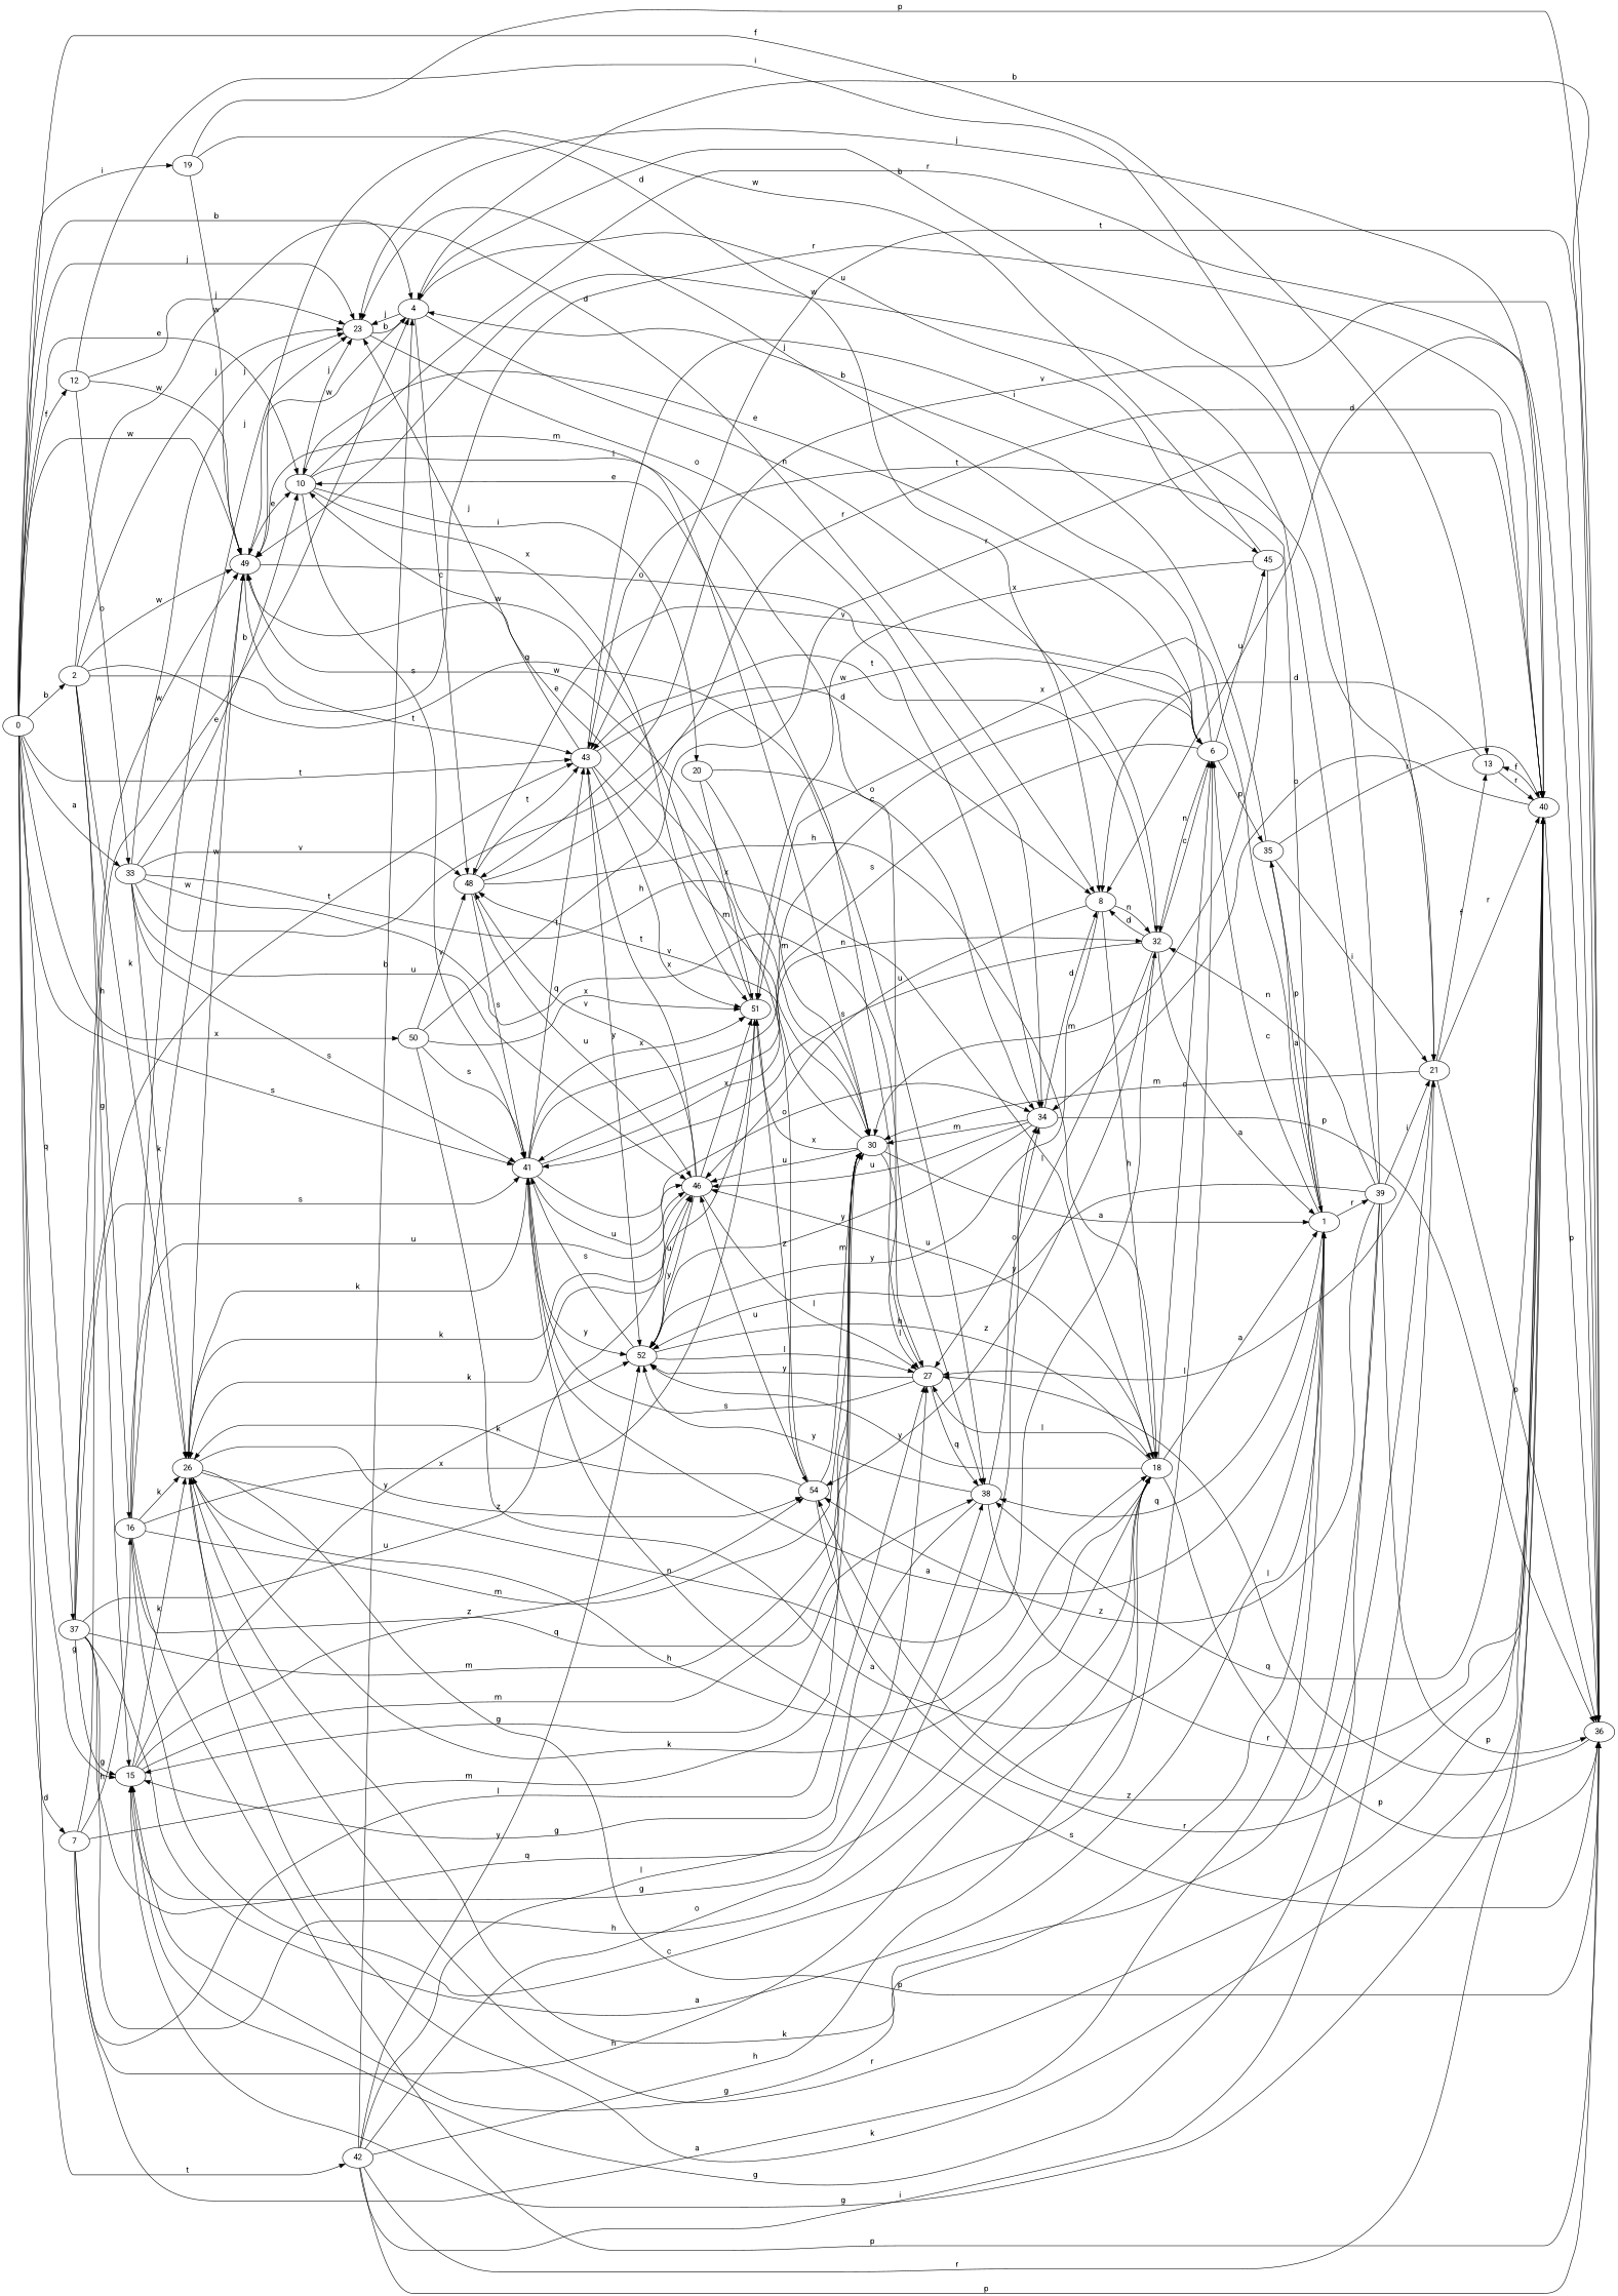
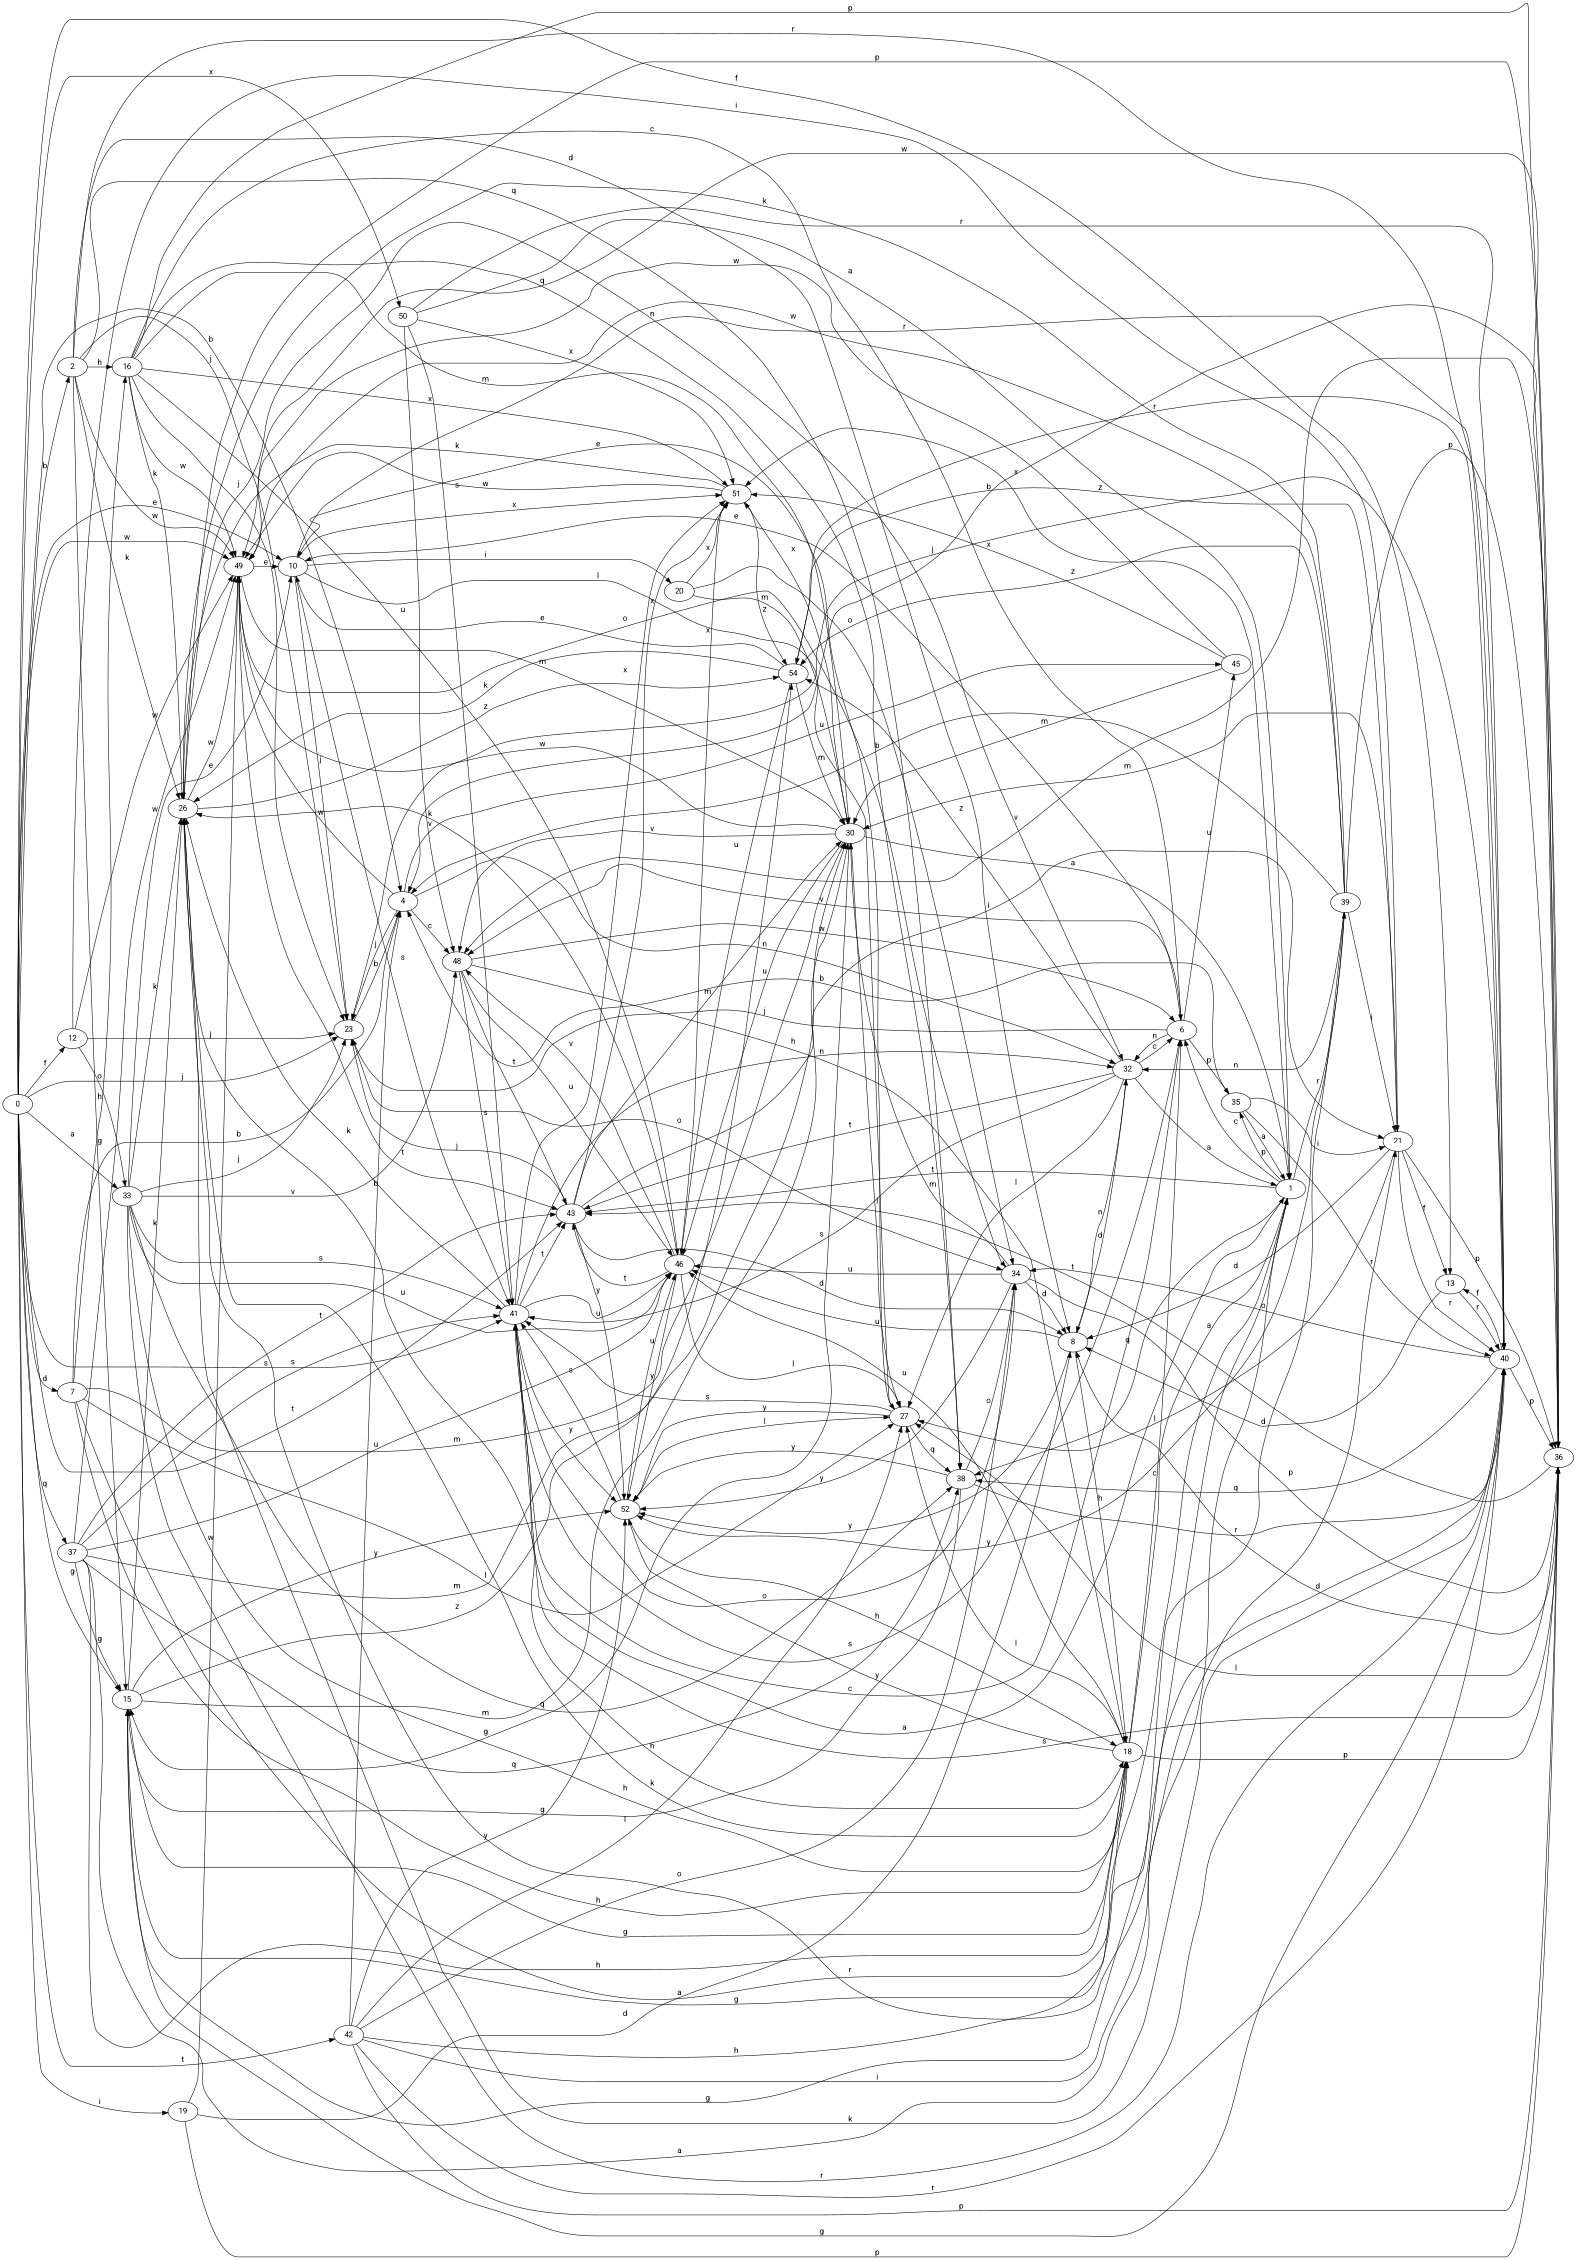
  strict digraph {
    fontname=Roboto
    rankdir=LR
    node [fontname=Roboto]
    edge [fontname=Roboto]
    0
    2
    4
    7
    10
    12
    13
    15
    19
    23
    33
    37
    41
    42
    43
    49
    50
    38
    8
    16
    26
    40
    32
    45
    48
    1
    18
    27
    30
    51
    20
    21
    52
    54
    36
    34
    46
    6
    35
    39
    0 -> 2 [label=b]
    0 -> 4 [label=b]
    0 -> 7 [label=d]
    0 -> 10 [label=e]
    0 -> 12 [label=f]
    0 -> 13 [label=f]
    0 -> 15 [label=g]
    0 -> 19 [label=i]
    0 -> 23 [label=j]
    0 -> 33 [label=a]
    0 -> 37 [label=q]
    0 -> 41 [label=s]
    0 -> 42 [label=t]
    0 -> 43 [label=t]
    0 -> 49 [label=w]
    0 -> 50 [label=x]
    2 -> 15 [label=g]
    2 -> 23 [label=j]
    2 -> 49 [label=w]
    2 -> 38 [label=q]
    2 -> 8 [label=d]
    2 -> 16 [label=h]
    2 -> 26 [label=k]
    2 -> 40 [label=r]
    4 -> 23 [label=j]
    4 -> 49 [label=w]
    4 -> 32 [label=n]
    4 -> 45 [label=u]
    4 -> 48 [label=c]
    7 -> 4 [label=b]
    7 -> 16 [label=h]
    7 -> 1 [label=a]
    7 -> 18 [label=h]
    7 -> 27 [label=l]
    7 -> 30 [label=m]
    10 -> 23 [label=j]
    10 -> 41 [label=s]
    10 -> 40 [label=r]
    10 -> 27 [label=l]
    10 -> 51 [label=x]
    10 -> 20 [label=i]
    12 -> 23 [label=j]
    12 -> 33 [label=o]
    12 -> 49 [label=w]
    12 -> 21 [label=i]
    13 -> 8 [label=d]
    13 -> 40 [label=r]
    15 -> 26 [label=k]
    15 -> 30 [label=m]
    15 -> 52 [label=y]
    15 -> 54 [label=z]
    19 -> 49 [label=w]
    19 -> 8 [label=d]
    19 -> 36 [label=p]
    23 -> 4 [label=b]
    23 -> 34 [label=o]
    33 -> 10 [label=e]
    33 -> 23 [label=j]
    33 -> 41 [label=s]
    33 -> 38 [label=q]
    33 -> 26 [label=k]
    33 -> 40 [label=r]
    33 -> 48 [label=v]
    33 -> 18 [label=h]
    33 -> 46 [label=u]
    37 -> 15 [label=g]
    37 -> 41 [label=s]
    37 -> 43 [label=t]
    37 -> 49 [label=w]
    37 -> 38 [label=q]
    37 -> 1 [label=a]
    37 -> 18 [label=h]
    37 -> 30 [label=m]
    37 -> 46 [label=u]
    41 -> 43 [label=t]
    41 -> 26 [label=k]
    41 -> 32 [label=n]
    41 -> 1 [label=a]
    41 -> 51 [label=x]
    41 -> 52 [label=y]
    41 -> 34 [label=o]
    41 -> 46 [label=u]
    41 -> 6 [label=c]
    42 -> 4 [label=b]
    42 -> 40 [label=r]
    42 -> 18 [label=h]
    42 -> 27 [label=l]
    42 -> 21 [label=i]
    42 -> 52 [label=y]
    42 -> 36 [label=p]
    42 -> 34 [label=o]
    43 -> 23 [label=j]
    43 -> 8 [label=d]
    43 -> 30 [label=m]
    43 -> 51 [label=x]
    43 -> 21 [label=i]
    43 -> 52 [label=y]
    49 -> 10 [label=e]
    49 -> 43 [label=t]
    49 -> 30 [label=m]
    49 -> 34 [label=o]
    50 -> 41 [label=s]
    50 -> 40 [label=r]
    50 -> 48 [label=v]
    50 -> 1 [label=a]
    50 -> 51 [label=x]
    38 -> 15 [label=g]
    38 -> 40 [label=r]
    38 -> 52 [label=y]
    38 -> 34 [label=o]
    8 -> 32 [label=n]
    8 -> 18 [label=h]
    8 -> 52 [label=y]
    8 -> 46 [label=u]
    16 -> 23 [label=j]
    16 -> 49 [label=w]
    16 -> 38 [label=q]
    16 -> 26 [label=k]
    16 -> 30 [label=m]
    16 -> 51 [label=x]
    16 -> 36 [label=p]
    16 -> 46 [label=u]
    16 -> 6 [label=c]
    26 -> 49 [label=w]
    26 -> 40 [label=r]
    26 -> 32 [label=n]
    26 -> 18 [label=h]
    26 -> 54 [label=z]
    26 -> 36 [label=p]
    40 -> 13 [label=f]
    40 -> 15 [label=g]
    40 -> 23 [label=j]
    40 -> 38 [label=q]
    40 -> 26 [label=k]
    40 -> 36 [label=p]
    40 -> 34 [label=o]
    32 -> 41 [label=s]
    32 -> 43 [label=t]
    32 -> 8 [label=d]
    32 -> 1 [label=a]
    32 -> 27 [label=l]
    32 -> 54 [label=z]
    32 -> 6 [label=c]
    45 -> 49 [label=w]
    45 -> 30 [label=m]
    45 -> 51 [label=x]
    48 -> 41 [label=s]
    48 -> 43 [label=t]
    48 -> 18 [label=h]
    48 -> 46 [label=u]
    48 -> 6 [label=w]
    1 -> 15 [label=g]
    1 -> 43 [label=t]
    1 -> 38 [label=q]
    1 -> 51 [label=x]
    1 -> 6 [label=c]
    1 -> 35 [label=p]
    1 -> 39 [label=r]
    18 -> 15 [label=g]
    18 -> 26 [label=k]
    18 -> 1 [label=a]
    18 -> 27 [label=l]
    18 -> 52 [label=y]
    18 -> 36 [label=p]
    18 -> 46 [label=u]
    18 -> 6 [label=c]
    27 -> 10 [label=e]
    27 -> 41 [label=s]
    27 -> 38 [label=q]
    27 -> 52 [label=y]
    30 -> 15 [label=g]
    30 -> 49 [label=w]
    30 -> 48 [label=v]
    30 -> 1 [label=a]
    30 -> 27 [label=l]
    30 -> 51 [label=x]
    30 -> 46 [label=u]
    51 -> 49 [label=w]
    51 -> 26 [label=k]
    51 -> 54 [label=z]
    20 -> 30 [label=m]
    20 -> 51 [label=x]
    20 -> 34 [label=o]
    21 -> 13 [label=f]
+   21 -> 8 [label=d]
    21 -> 40 [label=r]
    21 -> 27 [label=l]
    21 -> 30 [label=m]
    21 -> 54 [label=z]
    21 -> 36 [label=p]
    52 -> 41 [label=s]
    52 -> 18 [label=h]
    52 -> 27 [label=l]
    52 -> 46 [label=u]
    54 -> 10 [label=e]
    54 -> 26 [label=k]
    54 -> 40 [label=r]
    54 -> 30 [label=m]
    54 -> 46 [label=u]
    36 -> 4 [label=b]
    36 -> 41 [label=s]
    36 -> 43 [label=t]
+   36 -> 49 [label=w]
    36 -> 8 [label=d]
    36 -> 48 [label=v]
    36 -> 27 [label=l]
    34 -> 8 [label=d]
    34 -> 30 [label=m]
    34 -> 52 [label=y]
    34 -> 36 [label=p]
    34 -> 46 [label=u]
    46 -> 43 [label=t]
    46 -> 26 [label=k]
    46 -> 48 [label=v]
    46 -> 27 [label=l]
    46 -> 51 [label=x]
    46 -> 52 [label=y]
    6 -> 10 [label=e]
    6 -> 23 [label=j]
    6 -> 41 [label=s]
    6 -> 32 [label=n]
    6 -> 45 [label=u]
    6 -> 48 [label=v]
    6 -> 35 [label=p]
    35 -> 4 [label=b]
    35 -> 40 [label=r]
    35 -> 1 [label=a]
    35 -> 21 [label=i]
    39 -> 4 [label=b]
    39 -> 15 [label=g]
    39 -> 49 [label=w]
    39 -> 26 [label=k]
    39 -> 32 [label=n]
    39 -> 21 [label=i]
    39 -> 52 [label=y]
    39 -> 54 [label=z]
    39 -> 36 [label=p]
  }
